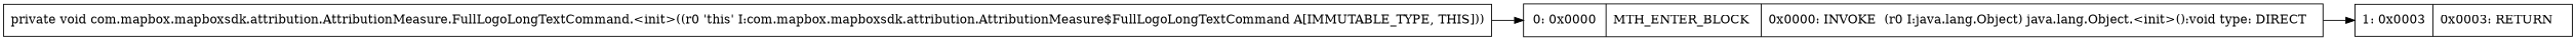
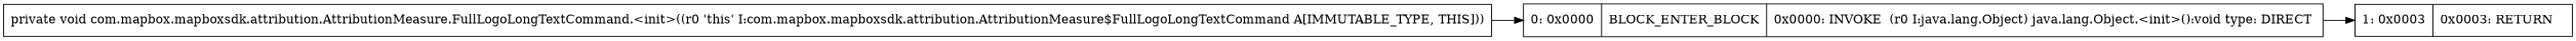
  digraph {
    rankdir=LR
    node [shape=record]
-   n1 [label="{0\:\ 0x0000|MTH_ENTER_BLOCK\l|0x0000: INVOKE  (r0 I:java.lang.Object) java.lang.Object.\<init\>():void type: DIRECT \l}"]
+   n1 [label="{0\:\ 0x0000|BLOCK_ENTER_BLOCK\l|0x0000: INVOKE  (r0 I:java.lang.Object) java.lang.Object.\<init\>():void type: DIRECT \l}"]
    n2 [label="{1\:\ 0x0003|0x0003: RETURN   \l}"]
    n3 [label="{private void com.mapbox.mapboxsdk.attribution.AttributionMeasure.FullLogoLongTextCommand.\<init\>((r0 'this' I:com.mapbox.mapboxsdk.attribution.AttributionMeasure$FullLogoLongTextCommand A[IMMUTABLE_TYPE, THIS])) }"]
    n1 -> n2
    n3 -> n1
  }
